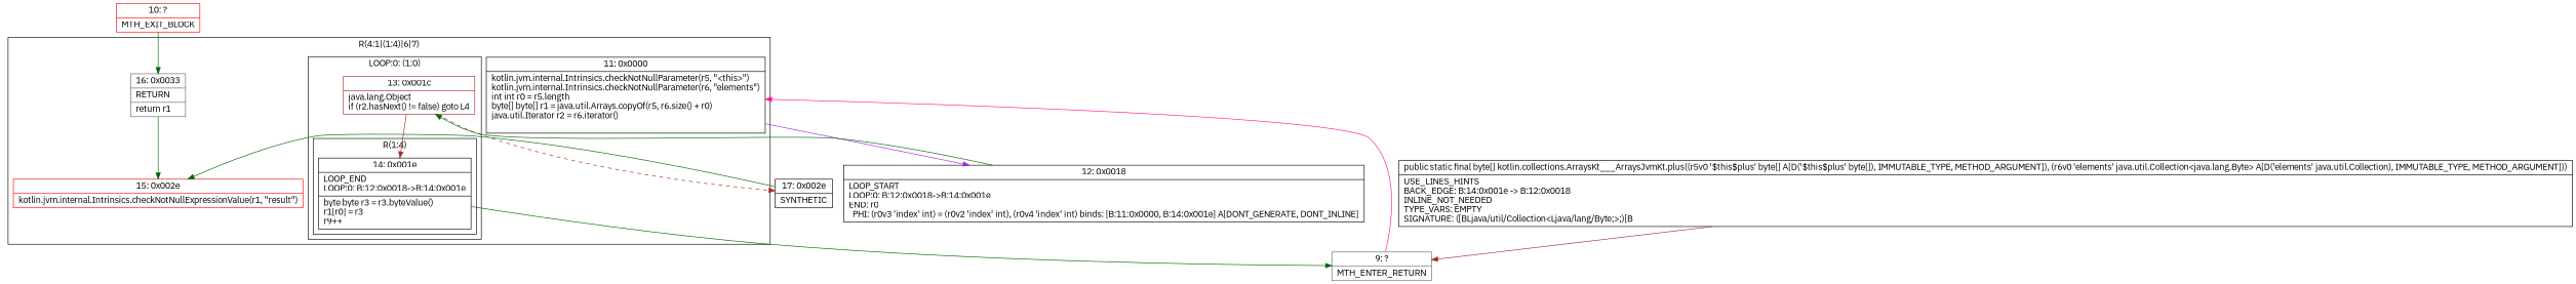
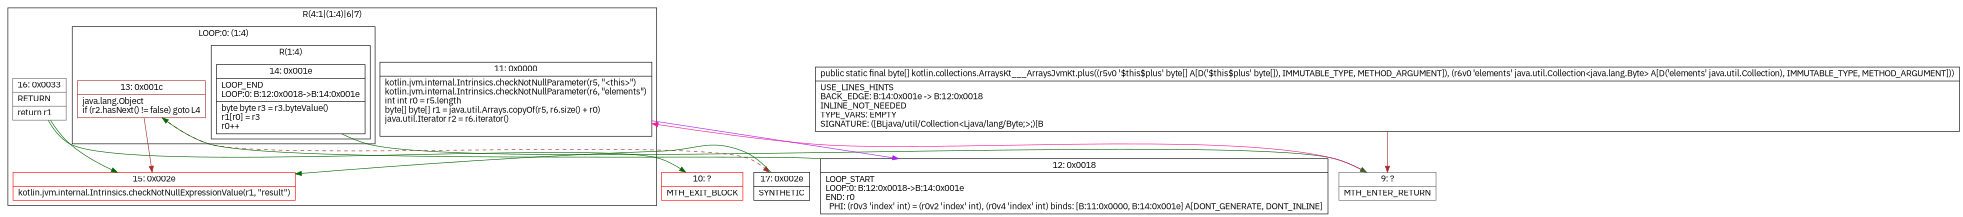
  digraph {
    fontname="IBM Plex Sans"
    node [color=black fontname="IBM Plex Sans" shape=record]
    edge [color=darkgreen fontname="IBM Plex Sans"]
-   n1 [label="{14\:\ 0x001e|LOOP_END\lLOOP:0: B:12:0x0018\-\>B:14:0x001e\l|byte byte r3 = r3.byteValue()\lr1[r0] = r3\lr9++\l}"]
+   n1 [label="{14\:\ 0x001e|LOOP_END\lLOOP:0: B:12:0x0018\-\>B:14:0x001e\l|byte byte r3 = r3.byteValue()\lr1[r0] = r3\lr0++\l}"]
    n2 [color=brown label="{13\:\ 0x001c|java.lang.Object \lif (r2.hasNext() != false) goto L4\l}"]
    n3 [label="{11\:\ 0x0000|kotlin.jvm.internal.Intrinsics.checkNotNullParameter(r5, \"\<this\>\")\lkotlin.jvm.internal.Intrinsics.checkNotNullParameter(r6, \"elements\")\lint int r0 = r5.length\lbyte[] byte[] r1 = java.util.Arrays.copyOf(r5, r6.size() + r0)\ljava.util.Iterator r2 = r6.iterator()\l\l}"]
    n4 [color=red label="{15\:\ 0x002e|kotlin.jvm.internal.Intrinsics.checkNotNullExpressionValue(r1, \"result\")\l}"]
    n5 [color=gray40 label="{16\:\ 0x0033|RETURN\l|return r1\l}"]
    n6 [color=gray40 label="{9\:\ ?|MTH_ENTER_RETURN\l}"]
    n7 [label="{17\:\ 0x002e|SYNTHETIC\l}"]
    n8 [label="{12\:\ 0x0018|LOOP_START\lLOOP:0: B:12:0x0018\-\>B:14:0x001e\lEND: r0 \l  PHI: (r0v3 'index' int) = (r0v2 'index' int), (r0v4 'index' int) binds: [B:11:0x0000, B:14:0x001e] A[DONT_GENERATE, DONT_INLINE]\l}"]
    n9 [color=red label="{10\:\ ?|MTH_EXIT_BLOCK\l}"]
    n10 [label="{public static final byte[] kotlin.collections.ArraysKt___ArraysJvmKt.plus((r5v0 '$this$plus' byte[] A[D('$this$plus' byte[]), IMMUTABLE_TYPE, METHOD_ARGUMENT]), (r6v0 'elements' java.util.Collection\<java.lang.Byte\> A[D('elements' java.util.Collection), IMMUTABLE_TYPE, METHOD_ARGUMENT]))  | USE_LINES_HINTS\lBACK_EDGE: B:14:0x001e \-\> B:12:0x0018\lINLINE_NOT_NEEDED\lTYPE_VARS: EMPTY\lSIGNATURE: ([BLjava\/util\/Collection\<Ljava\/lang\/Byte;\>;)[B\l}"]
    subgraph cluster_1 {
      label="R(4:1|(1:4)|6|7)"
      n3
      n4
      n5
      subgraph cluster_2 {
-       label="LOOP:0: (1:0)"
+       label="LOOP:0: (1:4)"
        n2
        subgraph cluster_3 {
          label="R(1:4)"
          n1
        }
      }
    }
    n1 -> n6
-   n2 -> n1 [color=brown]
+   n2 -> n4 [color=brown]
    n2 -> n7 [color=brown style=dashed]
    n3 -> n8 [color=purple]
    n5 -> n4
-   n9 -> n5
+   n5 -> n9
    n6 -> n3 [color=deeppink]
    n7 -> n4
    n8 -> n2
    n10 -> n6 [color=brown]
  }
